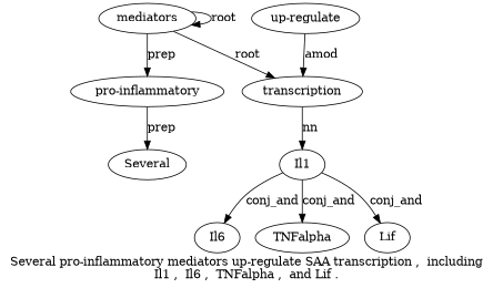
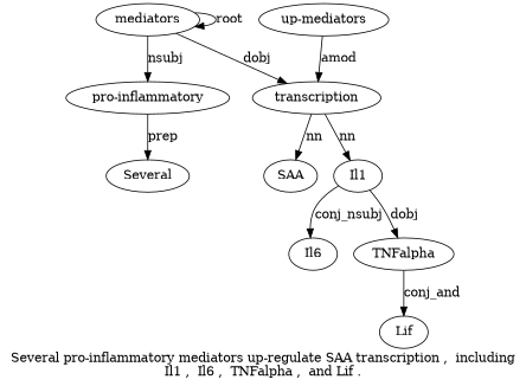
  digraph {
    label="Several pro-inflammatory mediators up-regulate SAA transcription ,  including\nIl1 ,  Il6 ,  TNFalpha ,  and Lif ."
    node [fillcolor=white style=filled]
    n1 [label="pro-inflammatory"]
    n2 [label=Several]
    n3 [label=mediators]
    n4 [label=transcription]
+   n5 [label=SAA]
    n6 [label=Il1]
-   n7 [label="up-regulate"]
+   n7 [label="up-mediators"]
    n8 [label=Il6]
    n9 [label=TNFalpha]
    n10 [label=Lif]
    n1 -> n2 [label=prep]
-   n3 -> n1 [label=prep]
+   n3 -> n1 [label=nsubj]
    n3 -> n3 [label=root]
-   n3 -> n4 [label=root]
+   n3 -> n4 [label=dobj]
+   n4 -> n5 [label=nn]
    n4 -> n6 [label=nn]
-   n6 -> n8 [label=conj_and]
-   n6 -> n9 [label=conj_and]
-   n6 -> n10 [label=conj_and]
+   n6 -> n8 [label=conj_nsubj]
+   n6 -> n9 [label=dobj]
+   n9 -> n10 [label=conj_and]
    n7 -> n4 [label=amod]
  }
